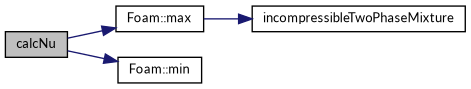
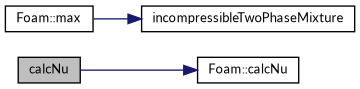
  digraph {
    fontname=Lato
    rankdir=LR
    node [color=black fontname=Lato fontsize=10 shape=record]
    edge [color=midnightblue fontname=Lato fontsize=10 labelfontname=FreeSans labelfontsize=10 style=solid]
    n1 [fillcolor=grey75 fontcolor=black height=0.2 label=calcNu style=filled width=0.4]
    n2 [height=0.2 label="Foam::max" width=0.4]
-   n3 [height=0.2 label="Foam::min" width=0.4]
+   n3 [height=0.2 label="Foam::calcNu" width=0.4]
    n4 [height=0.2 label=incompressibleTwoPhaseMixture width=0.4]
-   n1 -> n2
    n1 -> n3
    n2 -> n4
  }
